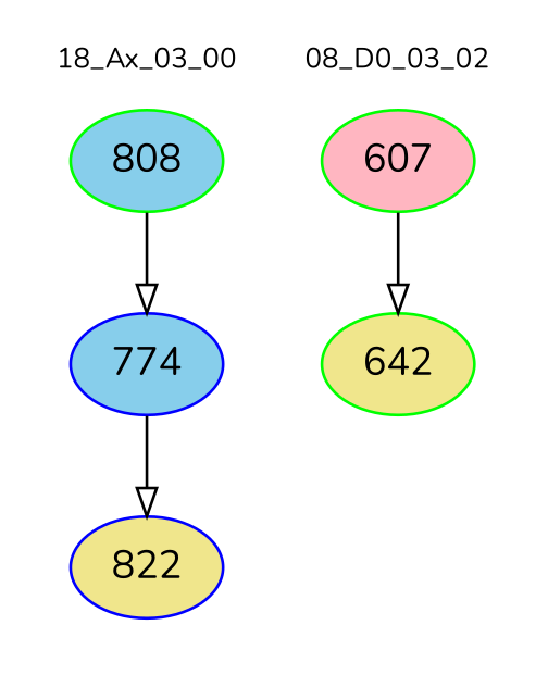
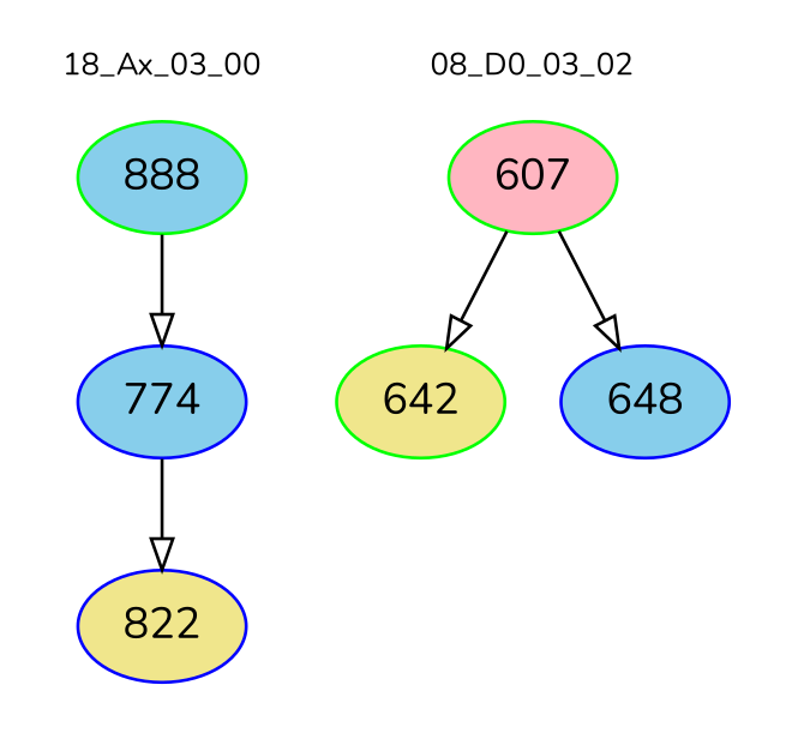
  digraph {
    fontname=Nunito
    node [color=green fillcolor=skyblue fontname=Nunito style=filled]
    edge [arrowhead=onormal color=black fontname=Nunito]
-   n1 [label=808]
+   n1 [label=888]
    n2 [color=blue label=774]
    n3 [color=blue fillcolor=khaki label=822]
    n4 [fillcolor=khaki label=642]
    n5 [fillcolor=lightpink label=607]
+   n6 [color=blue label=648]
    subgraph cluster_1 {
      color=white
      fontsize=10
      label="18_Ax_03_00"
      n1
      n2
      n3
    }
    subgraph cluster_2 {
      color=white
      fontsize=10
      label="08_D0_03_02"
      n4
      n5
+     n6
    }
    n1 -> n2
    n2 -> n3
    n5 -> n4
+   n5 -> n6
  }
